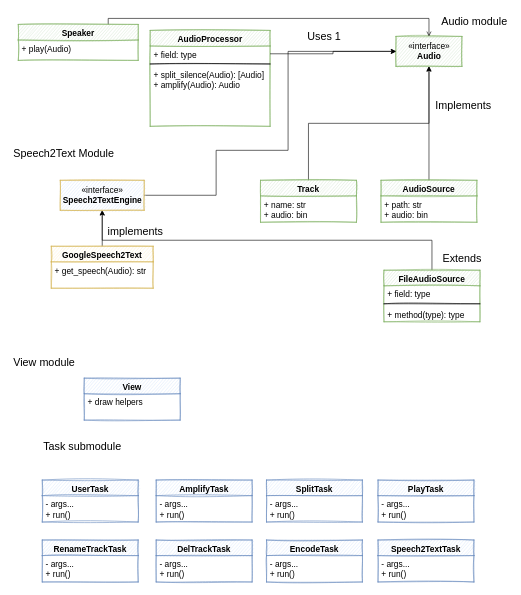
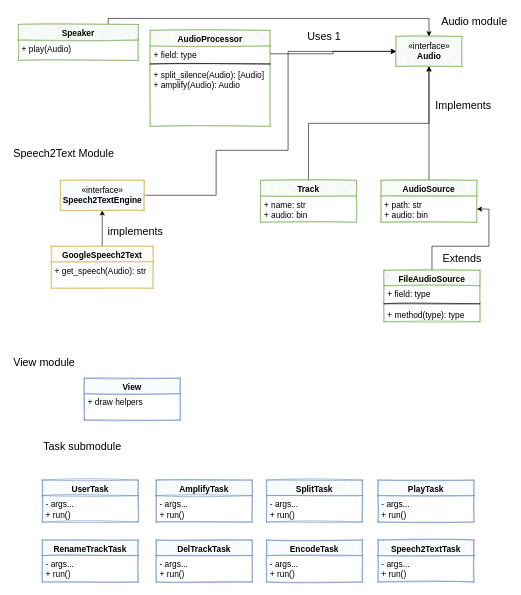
  <mxCell id="0" />
  <mxCell id="1" parent="0" />
  <mxCell id="2" value="«interface»&lt;br style=&quot;font-size: 14px;&quot;&gt;&lt;b style=&quot;font-size: 14px;&quot;&gt;Audio&lt;/b&gt;" style="html=1;fontSize=14;fillColor=#d5e8d4;strokeColor=#82b366;sketch=1;" parent="1" vertex="1"><mxGeometry x="660" y="60" width="110" height="50" as="geometry" /></mxCell>
  <mxCell id="3" style="edgeStyle=orthogonalEdgeStyle;rounded=0;orthogonalLoop=1;jettySize=auto;html=1;exitX=0.5;exitY=0;exitDx=0;exitDy=0;entryX=0.5;entryY=1;entryDx=0;entryDy=0;fontSize=14;" parent="1" source="4" target="2" edge="1"><mxGeometry relative="1" as="geometry" /></mxCell>
  <mxCell id="4" value="AudioSource" style="swimlane;fontStyle=1;align=center;verticalAlign=top;childLayout=stackLayout;horizontal=1;startSize=26;horizontalStack=0;resizeParent=1;resizeParentMax=0;resizeLast=0;collapsible=1;marginBottom=0;sketch=1;fontSize=14;fillColor=#d5e8d4;strokeColor=#82b366;" parent="1" vertex="1"><mxGeometry x="635" y="300" width="160" height="70" as="geometry" /></mxCell>
  <mxCell id="5" value="+ path: str&#10;+ audio: bin" style="text;strokeColor=none;fillColor=none;align=left;verticalAlign=top;spacingLeft=4;spacingRight=4;overflow=hidden;rotatable=0;points=[[0,0.5],[1,0.5]];portConstraint=eastwest;sketch=1;fontSize=14;" parent="4" vertex="1"><mxGeometry y="26" width="160" height="44" as="geometry" /></mxCell>
- <mxCell id="6" style="edgeStyle=orthogonalEdgeStyle;rounded=0;orthogonalLoop=1;jettySize=auto;html=1;exitX=0.5;exitY=0;exitDx=0;exitDy=0;fontSize=14;" parent="1" source="7" target="30" edge="1"><mxGeometry relative="1" as="geometry"><mxPoint x="795" y="391" as="targetPoint" /></mxGeometry></mxCell>
+ <mxCell id="6" style="edgeStyle=orthogonalEdgeStyle;rounded=0;orthogonalLoop=1;jettySize=auto;html=1;exitX=0.5;exitY=0;exitDx=0;exitDy=0;entryX=1;entryY=0.5;entryDx=0;entryDy=0;fontSize=14;" parent="1" source="7" target="5" edge="1"><mxGeometry relative="1" as="geometry"><mxPoint x="795" y="391" as="targetPoint" /></mxGeometry></mxCell>
  <mxCell id="7" value="FileAudioSource" style="swimlane;fontStyle=1;align=center;verticalAlign=top;childLayout=stackLayout;horizontal=1;startSize=26;horizontalStack=0;resizeParent=1;resizeParentMax=0;resizeLast=0;collapsible=1;marginBottom=0;sketch=1;fontSize=14;fillColor=#d5e8d4;strokeColor=#82b366;" parent="1" vertex="1"><mxGeometry x="640" y="450" width="160" height="86" as="geometry" /></mxCell>
  <mxCell id="8" value="+ field: type" style="text;strokeColor=none;fillColor=none;align=left;verticalAlign=top;spacingLeft=4;spacingRight=4;overflow=hidden;rotatable=0;points=[[0,0.5],[1,0.5]];portConstraint=eastwest;sketch=1;fontSize=14;" parent="7" vertex="1"><mxGeometry y="26" width="160" height="26" as="geometry" /></mxCell>
  <mxCell id="9" value="" style="line;strokeWidth=1;fillColor=none;align=left;verticalAlign=middle;spacingTop=-1;spacingLeft=3;spacingRight=3;rotatable=0;labelPosition=right;points=[];portConstraint=eastwest;sketch=1;fontSize=14;" parent="7" vertex="1"><mxGeometry y="52" width="160" height="8" as="geometry" /></mxCell>
  <mxCell id="10" value="+ method(type): type" style="text;strokeColor=none;fillColor=none;align=left;verticalAlign=top;spacingLeft=4;spacingRight=4;overflow=hidden;rotatable=0;points=[[0,0.5],[1,0.5]];portConstraint=eastwest;sketch=1;fontSize=14;" parent="7" vertex="1"><mxGeometry y="60" width="160" height="26" as="geometry" /></mxCell>
  <mxCell id="11" value="Audio module" style="text;html=1;align=right;verticalAlign=middle;resizable=0;points=[];autosize=1;strokeColor=none;fillColor=none;fontSize=18;" parent="1" vertex="1"><mxGeometry x="717" width="130" height="30" as="geometry" y="20" /></mxCell>
  <mxCell id="12" value="AudioProcessor" style="swimlane;fontStyle=1;align=center;verticalAlign=top;childLayout=stackLayout;horizontal=1;startSize=26;horizontalStack=0;resizeParent=1;resizeParentMax=0;resizeLast=0;collapsible=1;marginBottom=0;sketch=1;fontSize=14;fillColor=#d5e8d4;strokeColor=#82b366;" parent="1" vertex="1"><mxGeometry x="250" y="50" width="200" height="160" as="geometry" /></mxCell>
  <mxCell id="13" value="+ field: type" style="text;strokeColor=none;fillColor=none;align=left;verticalAlign=top;spacingLeft=4;spacingRight=4;overflow=hidden;rotatable=0;points=[[0,0.5],[1,0.5]];portConstraint=eastwest;sketch=1;fontSize=14;" parent="12" vertex="1"><mxGeometry y="26" width="200" height="26" as="geometry" /></mxCell>
  <mxCell id="14" value="" style="line;strokeWidth=1;fillColor=none;align=left;verticalAlign=middle;spacingTop=-1;spacingLeft=3;spacingRight=3;rotatable=0;labelPosition=right;points=[];portConstraint=eastwest;sketch=1;fontSize=14;" parent="12" vertex="1"><mxGeometry y="52" width="200" height="8" as="geometry" /></mxCell>
  <mxCell id="15" value="+ split_silence(Audio): [Audio]&#10;+ amplify(Audio): Audio" style="text;strokeColor=none;fillColor=none;align=left;verticalAlign=top;spacingLeft=4;spacingRight=4;overflow=hidden;rotatable=0;points=[[0,0.5],[1,0.5]];portConstraint=eastwest;sketch=1;fontSize=14;" parent="12" vertex="1"><mxGeometry y="60" width="200" height="100" as="geometry" /></mxCell>
  <mxCell id="16" value="Implements" style="text;html=1;align=center;verticalAlign=middle;resizable=0;points=[];autosize=1;strokeColor=none;fillColor=none;fontSize=18;" parent="1" vertex="1"><mxGeometry x="717" y="160" width="110" height="30" as="geometry" /></mxCell>
  <mxCell id="17" value="Extends" style="text;html=1;align=center;verticalAlign=middle;resizable=0;points=[];autosize=1;strokeColor=none;fillColor=none;fontSize=18;" parent="1" vertex="1"><mxGeometry x="730" y="415" width="80" height="30" as="geometry" /></mxCell>
  <mxCell id="18" style="edgeStyle=orthogonalEdgeStyle;rounded=0;orthogonalLoop=1;jettySize=auto;html=1;exitX=1;exitY=0.5;exitDx=0;exitDy=0;entryX=0;entryY=0.5;entryDx=0;entryDy=0;fontSize=14;" parent="1" source="13" target="2" edge="1"><mxGeometry relative="1" as="geometry" /></mxCell>
  <mxCell id="19" value="Uses 1" style="text;html=1;align=center;verticalAlign=middle;resizable=0;points=[];autosize=1;strokeColor=none;fillColor=none;fontSize=18;" parent="1" vertex="1"><mxGeometry x="505" y="45" width="70" height="30" as="geometry" /></mxCell>
  <mxCell id="20" style="edgeStyle=orthogonalEdgeStyle;rounded=0;orthogonalLoop=1;jettySize=auto;html=1;exitX=0.5;exitY=0;exitDx=0;exitDy=0;entryX=0.5;entryY=1;entryDx=0;entryDy=0;fontSize=14;" parent="1" source="21" target="2" edge="1"><mxGeometry relative="1" as="geometry" /></mxCell>
  <mxCell id="21" value="Track" style="swimlane;fontStyle=1;align=center;verticalAlign=top;childLayout=stackLayout;horizontal=1;startSize=26;horizontalStack=0;resizeParent=1;resizeParentMax=0;resizeLast=0;collapsible=1;marginBottom=0;sketch=1;fontSize=14;fillColor=#d5e8d4;strokeColor=#82b366;" parent="1" vertex="1"><mxGeometry x="434" y="300" width="160" height="70" as="geometry" /></mxCell>
  <mxCell id="22" value="+ name: str&#10;+ audio: bin" style="text;strokeColor=none;fillColor=none;align=left;verticalAlign=top;spacingLeft=4;spacingRight=4;overflow=hidden;rotatable=0;points=[[0,0.5],[1,0.5]];portConstraint=eastwest;sketch=1;fontSize=14;" parent="21" vertex="1"><mxGeometry y="26" width="160" height="44" as="geometry" /></mxCell>
- <mxCell id="23" style="edgeStyle=orthogonalEdgeStyle;rounded=0;orthogonalLoop=1;jettySize=auto;html=1;exitX=0.75;exitY=0;exitDx=0;exitDy=0;entryX=0.5;entryY=0;entryDx=0;entryDy=0;fontSize=19;endArrow=open;" parent="1" source="24" target="2" edge="1"><mxGeometry relative="1" as="geometry"><Array as="points"><mxPoint x="180" y="30" /><mxPoint x="715" y="30" /></Array></mxGeometry></mxCell>
+ <mxCell id="23" style="edgeStyle=orthogonalEdgeStyle;rounded=0;orthogonalLoop=1;jettySize=auto;html=1;exitX=0.75;exitY=0;exitDx=0;exitDy=0;entryX=0.5;entryY=0;entryDx=0;entryDy=0;fontSize=19;" parent="1" source="24" target="2" edge="1"><mxGeometry relative="1" as="geometry"><Array as="points"><mxPoint x="180" y="30" /><mxPoint x="715" y="30" /></Array></mxGeometry></mxCell>
  <mxCell id="24" value="Speaker" style="swimlane;fontStyle=1;align=center;verticalAlign=top;childLayout=stackLayout;horizontal=1;startSize=26;horizontalStack=0;resizeParent=1;resizeParentMax=0;resizeLast=0;collapsible=1;marginBottom=0;sketch=1;fontSize=14;fillColor=#d5e8d4;strokeColor=#82b366;" parent="1" vertex="1"><mxGeometry x="30" y="40" width="200" height="60" as="geometry" /></mxCell>
  <mxCell id="25" value="+ play(Audio)" style="text;strokeColor=none;fillColor=none;align=left;verticalAlign=top;spacingLeft=4;spacingRight=4;overflow=hidden;rotatable=0;points=[[0,0.5],[1,0.5]];portConstraint=eastwest;sketch=1;fontSize=14;" parent="24" vertex="1"><mxGeometry y="26" width="200" height="34" as="geometry" /></mxCell>
  <mxCell id="26" style="edgeStyle=orthogonalEdgeStyle;rounded=0;orthogonalLoop=1;jettySize=auto;html=1;exitX=0.5;exitY=0;exitDx=0;exitDy=0;entryX=0.5;entryY=1;entryDx=0;entryDy=0;fontSize=19;" parent="1" source="27" target="30" edge="1"><mxGeometry relative="1" as="geometry" /></mxCell>
  <mxCell id="27" value="GoogleSpeech2Text" style="swimlane;fontStyle=1;align=center;verticalAlign=top;childLayout=stackLayout;horizontal=1;startSize=26;horizontalStack=0;resizeParent=1;resizeParentMax=0;resizeLast=0;collapsible=1;marginBottom=0;sketch=1;fontSize=14;fillColor=#fff2cc;strokeColor=#d6b656;" parent="1" vertex="1"><mxGeometry x="85" y="410" width="170" height="70" as="geometry" /></mxCell>
  <mxCell id="28" value="+ get_speech(Audio): str" style="text;strokeColor=none;fillColor=none;align=left;verticalAlign=top;spacingLeft=4;spacingRight=4;overflow=hidden;rotatable=0;points=[[0,0.5],[1,0.5]];portConstraint=eastwest;sketch=1;fontSize=14;" parent="27" vertex="1"><mxGeometry y="26" width="170" height="44" as="geometry" /></mxCell>
  <mxCell id="29" style="edgeStyle=orthogonalEdgeStyle;rounded=0;orthogonalLoop=1;jettySize=auto;html=1;exitX=1;exitY=0.5;exitDx=0;exitDy=0;entryX=0;entryY=0.5;entryDx=0;entryDy=0;fontSize=18;" parent="1" source="30" target="2" edge="1"><mxGeometry relative="1" as="geometry"><Array as="points"><mxPoint x="360" y="325" /><mxPoint x="360" y="250" /><mxPoint x="480" y="250" /><mxPoint x="480" y="85" /></Array></mxGeometry></mxCell>
  <mxCell id="30" value="«interface»&lt;br style=&quot;font-size: 14px&quot;&gt;&lt;b&gt;Speech2TextEngine&lt;/b&gt;" style="html=1;fontSize=14;fillColor=#dae8fc;strokeColor=#d6b656;sketch=1;" parent="1" vertex="1"><mxGeometry x="100" y="300" width="140" height="50" as="geometry" /></mxCell>
  <mxCell id="31" value="Speech2Text Module" style="text;html=1;align=left;verticalAlign=middle;resizable=0;points=[];autosize=1;strokeColor=none;fillColor=none;fontSize=18;" parent="1" vertex="1"><mxGeometry y="240" width="180" height="30" as="geometry" x="20" /></mxCell>
  <mxCell id="32" value="implements" style="text;html=1;align=center;verticalAlign=middle;resizable=0;points=[];autosize=1;strokeColor=none;fillColor=none;fontSize=18;" parent="1" vertex="1"><mxGeometry x="170" y="370" width="110" height="30" as="geometry" /></mxCell>
  <mxCell id="33" value="View&amp;nbsp;module" style="text;html=1;align=left;verticalAlign=middle;resizable=0;points=[];autosize=1;strokeColor=none;fillColor=none;fontSize=18;" parent="1" vertex="1"><mxGeometry y="590" width="120" height="30" as="geometry" x="20" /></mxCell>
  <mxCell id="34" value="UserTask" style="swimlane;fontStyle=1;align=center;verticalAlign=top;childLayout=stackLayout;horizontal=1;startSize=26;horizontalStack=0;resizeParent=1;resizeParentMax=0;resizeLast=0;collapsible=1;marginBottom=0;sketch=1;fontSize=14;fillColor=#dae8fc;strokeColor=#6c8ebf;" parent="1" vertex="1"><mxGeometry x="70" y="800" width="160" height="70" as="geometry" /></mxCell>
  <mxCell id="35" value="- args...&#10;+ run()" style="text;strokeColor=none;fillColor=none;align=left;verticalAlign=top;spacingLeft=4;spacingRight=4;overflow=hidden;rotatable=0;points=[[0,0.5],[1,0.5]];portConstraint=eastwest;sketch=1;fontSize=14;" parent="34" vertex="1"><mxGeometry y="26" width="160" height="44" as="geometry" /></mxCell>
  <mxCell id="36" value="AmplifyTask" style="swimlane;fontStyle=1;align=center;verticalAlign=top;childLayout=stackLayout;horizontal=1;startSize=26;horizontalStack=0;resizeParent=1;resizeParentMax=0;resizeLast=0;collapsible=1;marginBottom=0;sketch=1;fontSize=14;fillColor=#dae8fc;strokeColor=#6c8ebf;" parent="1" vertex="1"><mxGeometry x="260" y="800" width="160" height="70" as="geometry" /></mxCell>
  <mxCell id="37" value="- args...&#10;+ run()" style="text;strokeColor=none;fillColor=none;align=left;verticalAlign=top;spacingLeft=4;spacingRight=4;overflow=hidden;rotatable=0;points=[[0,0.5],[1,0.5]];portConstraint=eastwest;sketch=1;fontSize=14;" parent="36" vertex="1"><mxGeometry y="26" width="160" height="44" as="geometry" /></mxCell>
  <mxCell id="38" value="SplitTask" style="swimlane;fontStyle=1;align=center;verticalAlign=top;childLayout=stackLayout;horizontal=1;startSize=26;horizontalStack=0;resizeParent=1;resizeParentMax=0;resizeLast=0;collapsible=1;marginBottom=0;sketch=1;fontSize=14;fillColor=#dae8fc;strokeColor=#6c8ebf;" parent="1" vertex="1"><mxGeometry x="444" y="800" width="160" height="70" as="geometry" /></mxCell>
  <mxCell id="39" value="- args...&#10;+ run()" style="text;strokeColor=none;fillColor=none;align=left;verticalAlign=top;spacingLeft=4;spacingRight=4;overflow=hidden;rotatable=0;points=[[0,0.5],[1,0.5]];portConstraint=eastwest;sketch=1;fontSize=14;" parent="38" vertex="1"><mxGeometry y="26" width="160" height="44" as="geometry" /></mxCell>
  <mxCell id="40" value="PlayTask" style="swimlane;fontStyle=1;align=center;verticalAlign=top;childLayout=stackLayout;horizontal=1;startSize=26;horizontalStack=0;resizeParent=1;resizeParentMax=0;resizeLast=0;collapsible=1;marginBottom=0;sketch=1;fontSize=14;fillColor=#dae8fc;strokeColor=#6c8ebf;" parent="1" vertex="1"><mxGeometry x="630" y="800" width="160" height="70" as="geometry" /></mxCell>
  <mxCell id="41" value="- args...&#10;+ run()" style="text;strokeColor=none;fillColor=none;align=left;verticalAlign=top;spacingLeft=4;spacingRight=4;overflow=hidden;rotatable=0;points=[[0,0.5],[1,0.5]];portConstraint=eastwest;sketch=1;fontSize=14;" parent="40" vertex="1"><mxGeometry y="26" width="160" height="44" as="geometry" /></mxCell>
  <mxCell id="42" value="Speech2TextTask" style="swimlane;fontStyle=1;align=center;verticalAlign=top;childLayout=stackLayout;horizontal=1;startSize=26;horizontalStack=0;resizeParent=1;resizeParentMax=0;resizeLast=0;collapsible=1;marginBottom=0;sketch=1;fontSize=14;fillColor=#dae8fc;strokeColor=#6c8ebf;" parent="1" vertex="1"><mxGeometry x="630" y="900" width="160" height="70" as="geometry" /></mxCell>
  <mxCell id="43" value="- args...&#10;+ run()" style="text;strokeColor=none;fillColor=none;align=left;verticalAlign=top;spacingLeft=4;spacingRight=4;overflow=hidden;rotatable=0;points=[[0,0.5],[1,0.5]];portConstraint=eastwest;sketch=1;fontSize=14;" parent="42" vertex="1"><mxGeometry y="26" width="160" height="44" as="geometry" /></mxCell>
  <mxCell id="44" value="EncodeTask" style="swimlane;fontStyle=1;align=center;verticalAlign=top;childLayout=stackLayout;horizontal=1;startSize=26;horizontalStack=0;resizeParent=1;resizeParentMax=0;resizeLast=0;collapsible=1;marginBottom=0;sketch=1;fontSize=14;fillColor=#dae8fc;strokeColor=#6c8ebf;" parent="1" vertex="1"><mxGeometry x="444" y="900" width="160" height="70" as="geometry" /></mxCell>
  <mxCell id="45" value="- args...&#10;+ run()" style="text;strokeColor=none;fillColor=none;align=left;verticalAlign=top;spacingLeft=4;spacingRight=4;overflow=hidden;rotatable=0;points=[[0,0.5],[1,0.5]];portConstraint=eastwest;sketch=1;fontSize=14;" parent="44" vertex="1"><mxGeometry y="26" width="160" height="44" as="geometry" /></mxCell>
  <mxCell id="46" value="DelTrackTask" style="swimlane;fontStyle=1;align=center;verticalAlign=top;childLayout=stackLayout;horizontal=1;startSize=26;horizontalStack=0;resizeParent=1;resizeParentMax=0;resizeLast=0;collapsible=1;marginBottom=0;sketch=1;fontSize=14;fillColor=#dae8fc;strokeColor=#6c8ebf;" parent="1" vertex="1"><mxGeometry x="260" y="900" width="160" height="70" as="geometry" /></mxCell>
  <mxCell id="47" value="- args...&#10;+ run()" style="text;strokeColor=none;fillColor=none;align=left;verticalAlign=top;spacingLeft=4;spacingRight=4;overflow=hidden;rotatable=0;points=[[0,0.5],[1,0.5]];portConstraint=eastwest;sketch=1;fontSize=14;" parent="46" vertex="1"><mxGeometry y="26" width="160" height="44" as="geometry" /></mxCell>
  <mxCell id="48" value="RenameTrackTask" style="swimlane;fontStyle=1;align=center;verticalAlign=top;childLayout=stackLayout;horizontal=1;startSize=26;horizontalStack=0;resizeParent=1;resizeParentMax=0;resizeLast=0;collapsible=1;marginBottom=0;sketch=1;fontSize=14;fillColor=#dae8fc;strokeColor=#6c8ebf;" parent="1" vertex="1"><mxGeometry x="70" y="900" width="160" height="70" as="geometry" /></mxCell>
  <mxCell id="49" value="- args...&#10;+ run()" style="text;strokeColor=none;fillColor=none;align=left;verticalAlign=top;spacingLeft=4;spacingRight=4;overflow=hidden;rotatable=0;points=[[0,0.5],[1,0.5]];portConstraint=eastwest;sketch=1;fontSize=14;" parent="48" vertex="1"><mxGeometry y="26" width="160" height="44" as="geometry" /></mxCell>
  <mxCell id="50" value="Task submodule" style="text;html=1;align=left;verticalAlign=middle;resizable=0;points=[];autosize=1;strokeColor=none;fillColor=none;fontSize=18;" vertex="1" parent="1"><mxGeometry x="70" y="730" width="150" height="30" as="geometry" /></mxCell>
  <mxCell id="51" value="View" style="swimlane;fontStyle=1;align=center;verticalAlign=top;childLayout=stackLayout;horizontal=1;startSize=26;horizontalStack=0;resizeParent=1;resizeParentMax=0;resizeLast=0;collapsible=1;marginBottom=0;sketch=1;fontSize=14;fillColor=#dae8fc;strokeColor=#6c8ebf;" vertex="1" parent="1"><mxGeometry x="140" y="630" width="160" height="70" as="geometry" /></mxCell>
  <mxCell id="52" value="+ draw helpers" style="text;strokeColor=none;fillColor=none;align=left;verticalAlign=top;spacingLeft=4;spacingRight=4;overflow=hidden;rotatable=0;points=[[0,0.5],[1,0.5]];portConstraint=eastwest;sketch=1;fontSize=14;" vertex="1" parent="51"><mxGeometry y="26" width="160" height="44" as="geometry" /></mxCell>
